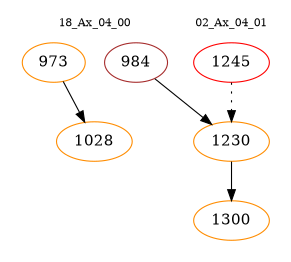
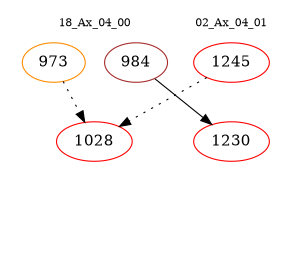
  digraph {
    node [color=darkorange]
    edge [color=black style=solid]
    n1 [color=brown label=984]
    n2 [label=973]
-   n3 [label=1028]
+   n3 [color=red label=1028]
    n4 [color=red label=1245]
-   n5 [label=1230]
-   n6 [label=1300]
+   n5 [color=red label=1230]
    subgraph cluster_1 {
      color=white
      fontsize=10
      label="18_Ax_04_00"
      n1
      n2
      n3
    }
    subgraph cluster_2 {
      color=white
      fontsize=10
      label="02_Ax_04_01"
      n4
      n5
-     n6
    }
    n1 -> n5
-   n2 -> n3
-   n4 -> n5 [style=dotted]
-   n5 -> n6
+   n2 -> n3 [style=dotted]
+   n4 -> n3 [style=dotted]
  }
